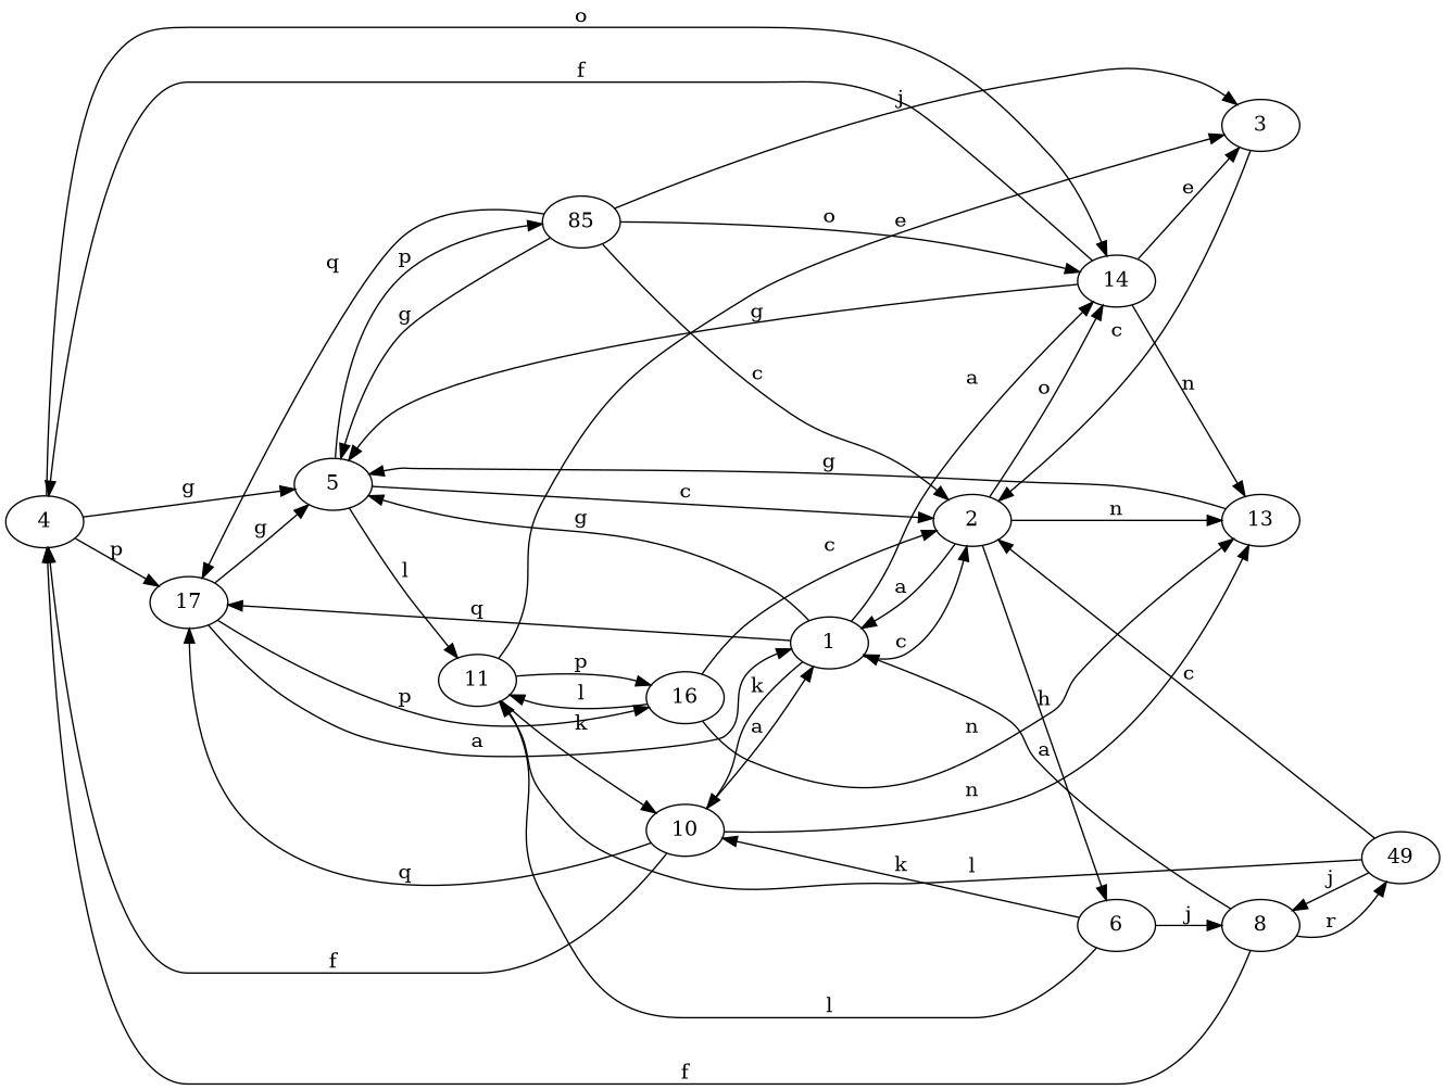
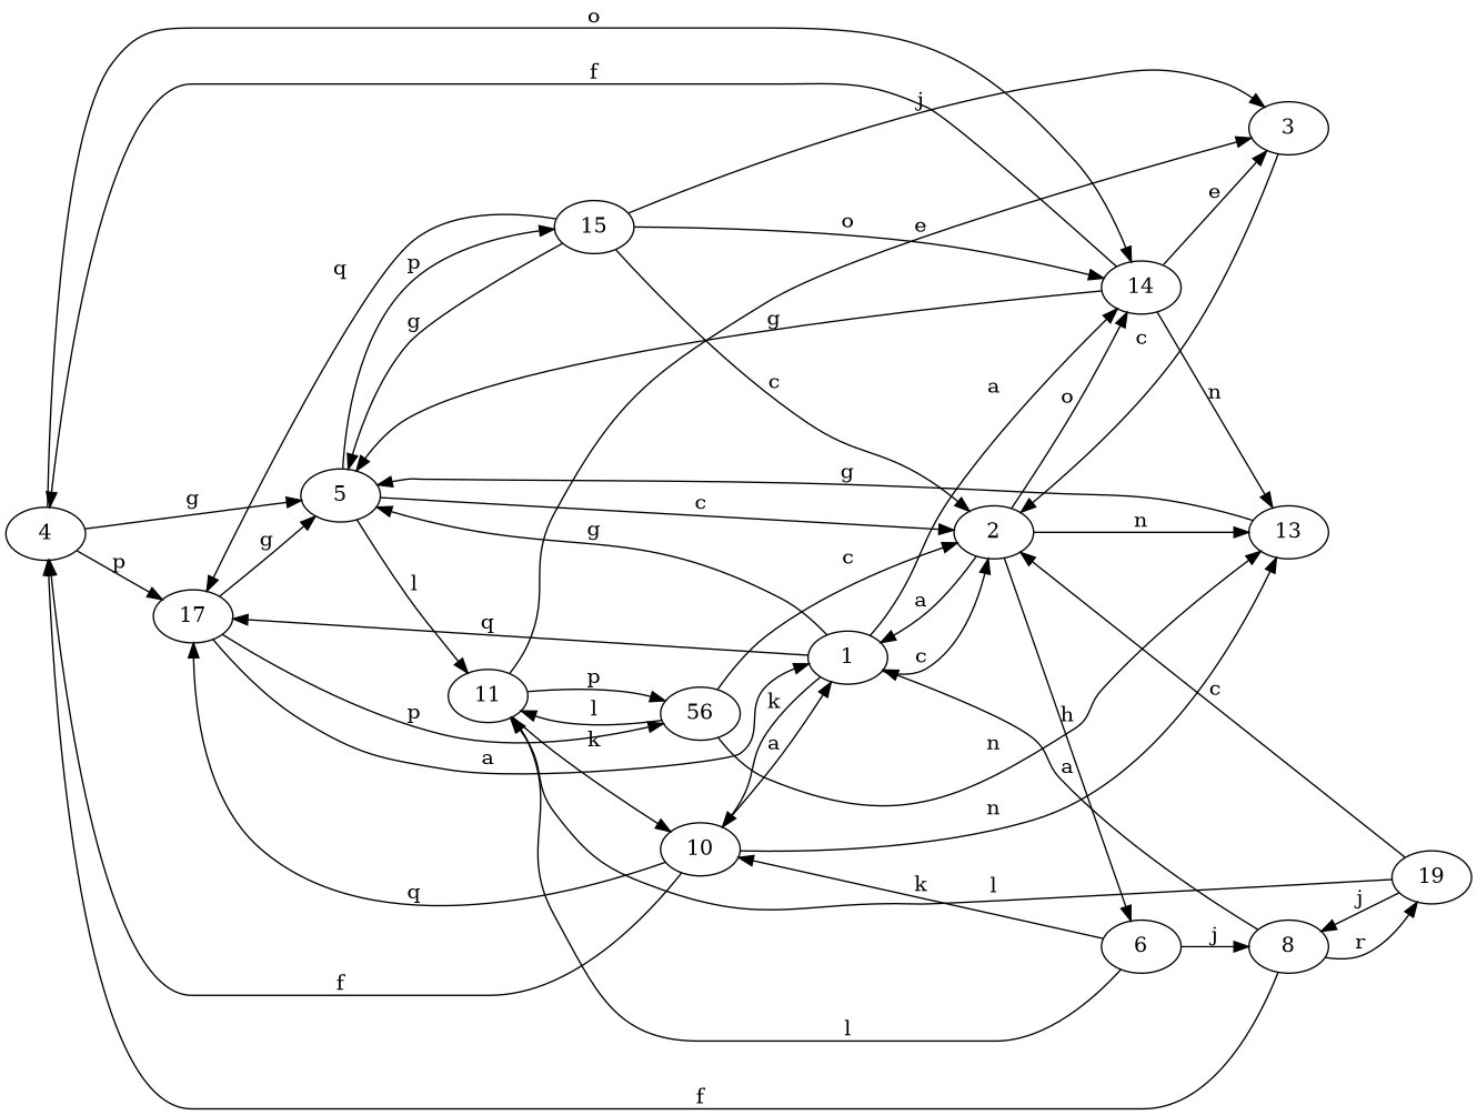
  strict digraph {
    rankdir=LR
    4
    17
    5
    14
    11
    10
    3
-   16
+   16 [label=56]
    1
    2
    6
    13
-   15 [label=85]
+   15
    8
-   19 [label=49]
+   19
    4 -> 17 [label=p]
    4 -> 5 [label=g]
    4 -> 14 [label=o]
    17 -> 5 [label=g]
    17 -> 16 [label=p]
    17 -> 1 [label=a]
    5 -> 11 [label=l]
    5 -> 2 [label=c]
    5 -> 15 [label=p]
    14 -> 4 [label=f]
    14 -> 5 [label=g]
    14 -> 3 [label=e]
    14 -> 13 [label=n]
    11 -> 10 [label=k]
    11 -> 3 [label=e]
    11 -> 16 [label=p]
    10 -> 4 [label=f]
    10 -> 17 [label=q]
    10 -> 1 [label=a]
    10 -> 13 [label=n]
    3 -> 2 [label=c]
    16 -> 11 [label=l]
    16 -> 2 [label=c]
    16 -> 13 [label=n]
    1 -> 17 [label=q]
    1 -> 5 [label=g]
    1 -> 14 [label=a]
    1 -> 10 [label=k]
    1 -> 2 [label=c]
    2 -> 14 [label=o]
    2 -> 1 [label=a]
    2 -> 6 [label=h]
    2 -> 13 [label=n]
    6 -> 11 [label=l]
    6 -> 10 [label=k]
    6 -> 8 [label=j]
    13 -> 5 [label=g]
    15 -> 17 [label=q]
    15 -> 5 [label=g]
    15 -> 14 [label=o]
    15 -> 3 [label=j]
    15 -> 2 [label=c]
    8 -> 4 [label=f]
    8 -> 1 [label=a]
    8 -> 19 [label=r]
    19 -> 11 [label=l]
    19 -> 2 [label=c]
    19 -> 8 [label=j]
  }
